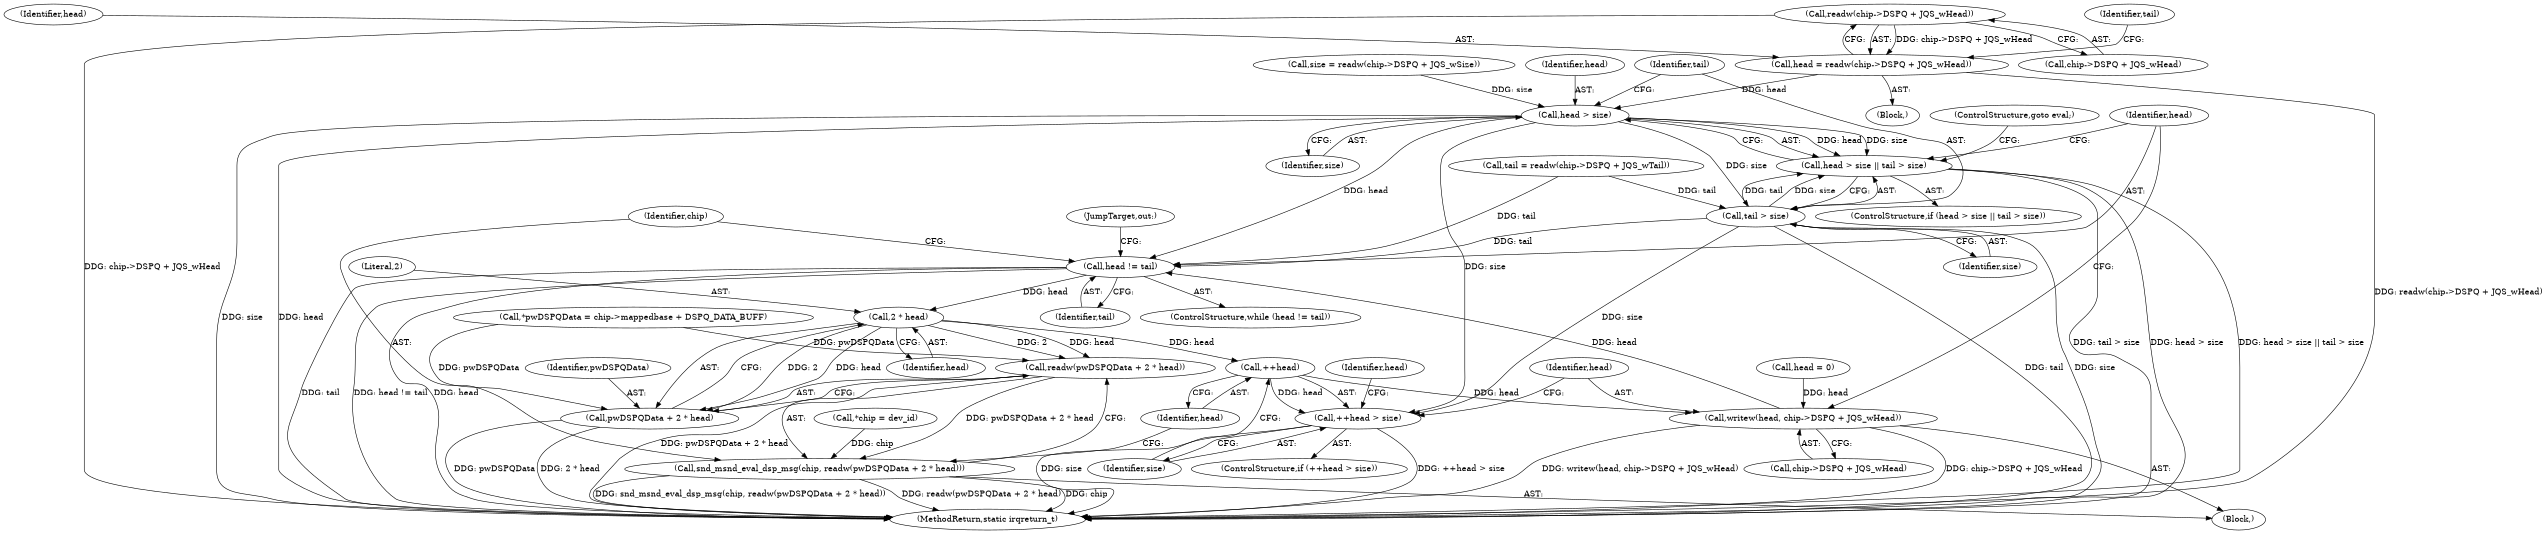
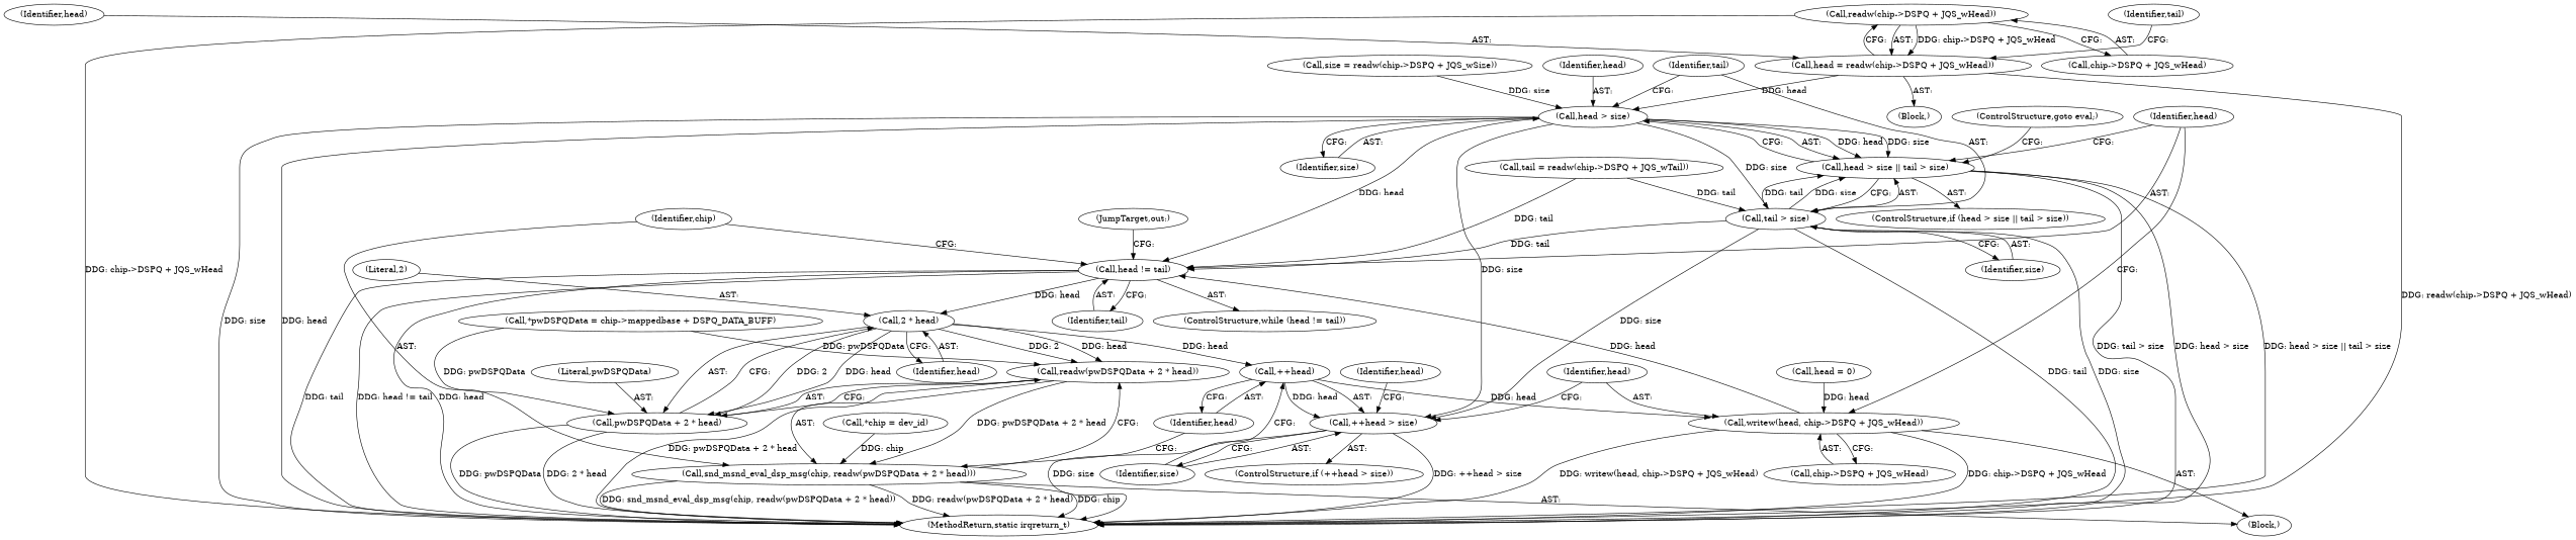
  digraph {
    n1 [label="(Call,readw(chip->DSPQ + JQS_wHead))"]
    n2 [label="(Call,head = readw(chip->DSPQ + JQS_wHead))"]
    n3 [label="(Call,chip->DSPQ + JQS_wHead)"]
    n4 [label="(MethodReturn,static irqreturn_t)"]
    n5 [label="(Call,head > size)"]
    n6 [label="(Block,)"]
    n7 [label="(Call,head > size || tail > size)"]
    n8 [label="(Call,tail > size)"]
    n9 [label="(Call,head != tail)"]
    n10 [label="(Call,++head > size)"]
    n11 [label="(Identifier,size)"]
    n12 [label="(ControlStructure,if (head > size || tail > size))"]
    n13 [label="(Identifier,size)"]
    n14 [label="(Call,2 * head)"]
    n15 [label="(Identifier,tail)"]
    n16 [label="(ControlStructure,while (head != tail))"]
    n17 [label="(ControlStructure,if (++head > size))"]
    n18 [label="(Identifier,size)"]
    n19 [label="(Call,readw(pwDSPQData + 2 * head))"]
    n20 [label="(Call,pwDSPQData + 2 * head)"]
    n21 [label="(Call,++head)"]
    n22 [label="(Identifier,head)"]
    n23 [label="(Call,snd_msnd_eval_dsp_msg(chip, readw(pwDSPQData + 2 * head)))"]
    n24 [label="(Call,writew(head, chip->DSPQ + JQS_wHead))"]
    n25 [label="(Identifier,head)"]
    n26 [label="(Block,)"]
    n27 [label="(Call,chip->DSPQ + JQS_wHead)"]
    n28 [label="(Identifier,head)"]
-   n29 [label="(Identifier,pwDSPQData)"]
+   n29 [label="(Literal,pwDSPQData)"]
    n30 [label="(Identifier,chip)"]
    n31 [label="(Call,*pwDSPQData = chip->mappedbase + DSPQ_DATA_BUFF)"]
    n32 [label="(Identifier,tail)"]
    n33 [label="(Identifier,head)"]
    n34 [label="(Literal,2)"]
    n35 [label="(Identifier,head)"]
    n36 [label="(Call,head = 0)"]
    n37 [label="(ControlStructure,goto eval;)"]
    n38 [label="(Identifier,head)"]
    n39 [label="(Call,tail = readw(chip->DSPQ + JQS_wTail))"]
    n40 [label="(Call,size = readw(chip->DSPQ + JQS_wSize))"]
    n41 [label="(Call,*chip = dev_id)"]
    n42 [label="(Identifier,head)"]
    n43 [label="(JumpTarget,out:)"]
    n44 [label="(Identifier,tail)"]
    n1 -> n2 [label="AST: "]
    n1 -> n2 [label="DDG: chip->DSPQ + JQS_wHead"]
    n1 -> n3 [label="CFG: "]
    n1 -> n4 [label="DDG: chip->DSPQ + JQS_wHead"]
    n2 -> n1 [label="CFG: "]
    n2 -> n4 [label="DDG: readw(chip->DSPQ + JQS_wHead)"]
    n2 -> n5 [label="DDG: head"]
    n2 -> n6 [label="AST: "]
    n3 -> n1 [label="AST: "]
    n5 -> n4 [label="DDG: size"]
    n5 -> n4 [label="DDG: head"]
    n5 -> n7 [label="AST: "]
    n5 -> n7 [label="DDG: head"]
    n5 -> n7 [label="DDG: size"]
    n5 -> n8 [label="DDG: size"]
    n5 -> n9 [label="DDG: head"]
    n5 -> n10 [label="DDG: size"]
    n5 -> n11 [label="CFG: "]
    n7 -> n4 [label="DDG: tail > size"]
    n7 -> n4 [label="DDG: head > size"]
    n7 -> n4 [label="DDG: head > size || tail > size"]
    n7 -> n5 [label="CFG: "]
    n7 -> n8 [label="CFG: "]
    n7 -> n12 [label="AST: "]
    n8 -> n4 [label="DDG: tail"]
    n8 -> n4 [label="DDG: size"]
    n8 -> n7 [label="AST: "]
    n8 -> n7 [label="DDG: tail"]
    n8 -> n7 [label="DDG: size"]
    n8 -> n9 [label="DDG: tail"]
    n8 -> n10 [label="DDG: size"]
    n8 -> n13 [label="CFG: "]
    n9 -> n4 [label="DDG: tail"]
    n9 -> n4 [label="DDG: head != tail"]
    n9 -> n4 [label="DDG: head"]
    n9 -> n14 [label="DDG: head"]
    n9 -> n15 [label="CFG: "]
    n9 -> n16 [label="AST: "]
    n10 -> n4 [label="DDG: size"]
    n10 -> n4 [label="DDG: ++head > size"]
    n10 -> n17 [label="AST: "]
    n10 -> n18 [label="CFG: "]
    n11 -> n5 [label="AST: "]
    n13 -> n8 [label="AST: "]
    n14 -> n19 [label="DDG: 2"]
    n14 -> n19 [label="DDG: head"]
    n14 -> n20 [label="AST: "]
    n14 -> n20 [label="DDG: 2"]
    n14 -> n20 [label="DDG: head"]
    n14 -> n21 [label="DDG: head"]
    n14 -> n22 [label="CFG: "]
    n15 -> n9 [label="AST: "]
    n18 -> n10 [label="AST: "]
    n18 -> n21 [label="CFG: "]
    n19 -> n4 [label="DDG: pwDSPQData + 2 * head"]
    n19 -> n20 [label="CFG: "]
    n19 -> n23 [label="AST: "]
    n19 -> n23 [label="DDG: pwDSPQData + 2 * head"]
    n20 -> n4 [label="DDG: 2 * head"]
    n20 -> n4 [label="DDG: pwDSPQData"]
    n20 -> n14 [label="CFG: "]
    n20 -> n19 [label="AST: "]
    n21 -> n10 [label="AST: "]
    n21 -> n10 [label="DDG: head"]
    n21 -> n24 [label="DDG: head"]
    n21 -> n25 [label="CFG: "]
    n22 -> n14 [label="AST: "]
    n23 -> n4 [label="DDG: readw(pwDSPQData + 2 * head)"]
    n23 -> n4 [label="DDG: chip"]
    n23 -> n4 [label="DDG: snd_msnd_eval_dsp_msg(chip, readw(pwDSPQData + 2 * head))"]
    n23 -> n19 [label="CFG: "]
    n23 -> n26 [label="AST: "]
    n24 -> n4 [label="DDG: chip->DSPQ + JQS_wHead"]
    n24 -> n4 [label="DDG: writew(head, chip->DSPQ + JQS_wHead)"]
    n24 -> n9 [label="DDG: head"]
    n24 -> n26 [label="AST: "]
    n24 -> n27 [label="CFG: "]
    n25 -> n21 [label="AST: "]
    n25 -> n23 [label="CFG: "]
    n27 -> n24 [label="AST: "]
    n28 -> n5 [label="AST: "]
    n29 -> n20 [label="AST: "]
    n30 -> n9 [label="CFG: "]
    n30 -> n23 [label="AST: "]
    n31 -> n19 [label="DDG: pwDSPQData"]
    n31 -> n20 [label="DDG: pwDSPQData"]
    n32 -> n5 [label="CFG: "]
    n32 -> n8 [label="AST: "]
    n33 -> n2 [label="AST: "]
    n34 -> n14 [label="AST: "]
    n35 -> n7 [label="CFG: "]
    n35 -> n9 [label="AST: "]
    n35 -> n24 [label="CFG: "]
    n36 -> n24 [label="DDG: head"]
    n37 -> n7 [label="CFG: "]
    n38 -> n10 [label="CFG: "]
    n38 -> n24 [label="AST: "]
    n39 -> n8 [label="DDG: tail"]
    n39 -> n9 [label="DDG: tail"]
    n40 -> n5 [label="DDG: size"]
    n41 -> n23 [label="DDG: chip"]
    n42 -> n10 [label="CFG: "]
    n43 -> n9 [label="CFG: "]
    n44 -> n2 [label="CFG: "]
  }
